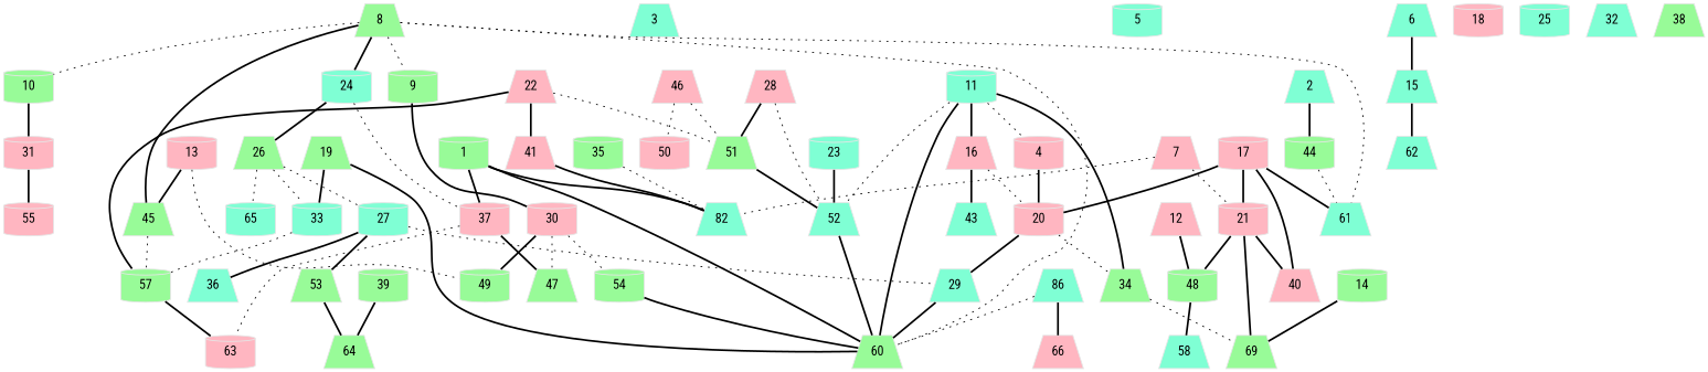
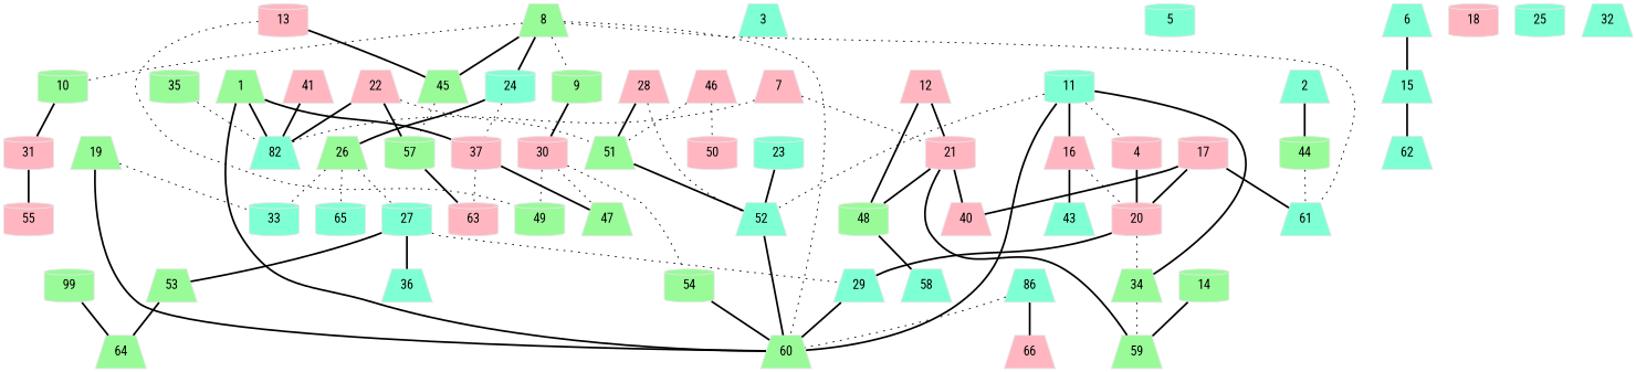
  graph {
    fontname="Roboto Condensed"
    node [color=gray90 fillcolor=palegreen fontname="Roboto Condensed" shape=trapezium style=filled]
    edge [fontname="Roboto Condensed" style=bold]
    37 [fillcolor=lightpink shape=cylinder]
-   1 [shape=cylinder]
+   1
    n3 [fillcolor=aquamarine label=82]
    60
    47
    63 [fillcolor=lightpink shape=cylinder]
    2 [fillcolor=aquamarine]
    44 [shape=cylinder]
    61 [fillcolor=aquamarine]
    3 [fillcolor=aquamarine]
    4 [fillcolor=lightpink shape=cylinder]
    20 [fillcolor=lightpink shape=cylinder]
    34
    29 [fillcolor=aquamarine]
    5 [fillcolor=aquamarine shape=cylinder]
    6 [fillcolor=aquamarine]
    15 [fillcolor=aquamarine]
    62 [fillcolor=aquamarine]
    7 [fillcolor=lightpink]
    21 [fillcolor=lightpink shape=cylinder]
    48 [shape=cylinder]
-   59 [label=69]
+   59
    40 [fillcolor=lightpink]
    8
    9 [shape=cylinder]
    10 [shape=cylinder]
    24 [fillcolor=aquamarine shape=cylinder]
    45
    30 [fillcolor=lightpink shape=cylinder]
    31 [fillcolor=lightpink shape=cylinder]
    26
    57 [shape=cylinder]
    49 [shape=cylinder]
    54 [shape=cylinder]
    55 [fillcolor=lightpink shape=cylinder]
    11 [fillcolor=aquamarine shape=cylinder]
    16 [fillcolor=lightpink]
    52 [fillcolor=aquamarine]
    43 [fillcolor=aquamarine]
    17 [fillcolor=lightpink shape=cylinder]
    12 [fillcolor=lightpink]
    58 [fillcolor=aquamarine]
    13 [fillcolor=lightpink shape=cylinder]
    14 [shape=cylinder]
    18 [fillcolor=lightpink shape=cylinder]
    19
    33 [fillcolor=aquamarine shape=cylinder]
    22 [fillcolor=lightpink]
    51
    23 [fillcolor=aquamarine shape=cylinder]
    27 [fillcolor=aquamarine shape=cylinder]
    65 [fillcolor=aquamarine shape=cylinder]
    25 [fillcolor=aquamarine shape=cylinder]
    36 [fillcolor=aquamarine]
    53
    64
    28 [fillcolor=lightpink]
    32 [fillcolor=aquamarine]
    35 [shape=cylinder]
-   38
-   39 [shape=cylinder]
+   39 [shape=cylinder label=99]
    41 [fillcolor=lightpink]
    46 [fillcolor=lightpink]
    50 [fillcolor=lightpink shape=cylinder]
    n65 [fillcolor=aquamarine label=86]
    66 [fillcolor=lightpink]
    37 -- 47
    37 -- 63 [style=dotted]
    1 -- 37
    1 -- n3
    1 -- 60
    2 -- 44
    44 -- 61 [style=dotted]
    4 -- 20
    20 -- 34 [style=dotted]
    20 -- 29
    34 -- 59 [style=dotted]
    29 -- 60
    6 -- 15
    15 -- 62
    7 -- n3 [style=dotted]
    7 -- 21 [style=dotted]
    21 -- 48
    21 -- 59
    21 -- 40
    48 -- 58
    8 -- 60 [style=dotted]
    8 -- 61 [style=dotted]
    8 -- 9 [style=dotted]
    8 -- 10 [style=dotted]
    8 -- 24
    8 -- 45
    9 -- 30
    10 -- 31
    24 -- 37 [style=dotted]
    24 -- 26
    45 -- 57 [style=dotted]
    30 -- 47 [style=dotted]
-   30 -- 49
+   30 -- 49 [style=dotted]
    30 -- 54 [style=dotted]
    31 -- 55
    26 -- 33 [style=dotted]
    26 -- 27 [style=dotted]
    26 -- 65 [style=dotted]
    57 -- 63
    54 -- 60
    11 -- 60
    11 -- 4 [style=dotted]
    11 -- 34
    11 -- 16
    11 -- 52 [style=dotted]
    16 -- 20 [style=dotted]
    16 -- 43
    52 -- 60
    17 -- 61
    17 -- 20
-   17 -- 21
+   12 -- 21
    17 -- 40
    12 -- 48
    13 -- 45
    13 -- 49 [style=dotted]
    14 -- 59
    19 -- 60
-   19 -- 33
-   33 -- 57 [style=dotted]
-   22 -- 41
+   19 -- 33 [style=dotted]
+   22 -- n3
    22 -- 57
    22 -- 51 [style=dotted]
    51 -- 52
    23 -- 52
    27 -- 29 [style=dotted]
    27 -- 36
    27 -- 53
    53 -- 64
    28 -- 52 [style=dotted]
    28 -- 51
    35 -- n3 [style=dotted]
    39 -- 64
    41 -- n3
    46 -- 51 [style=dotted]
    46 -- 50 [style=dotted]
    n65 -- 60 [style=dotted]
    n65 -- 66
  }
